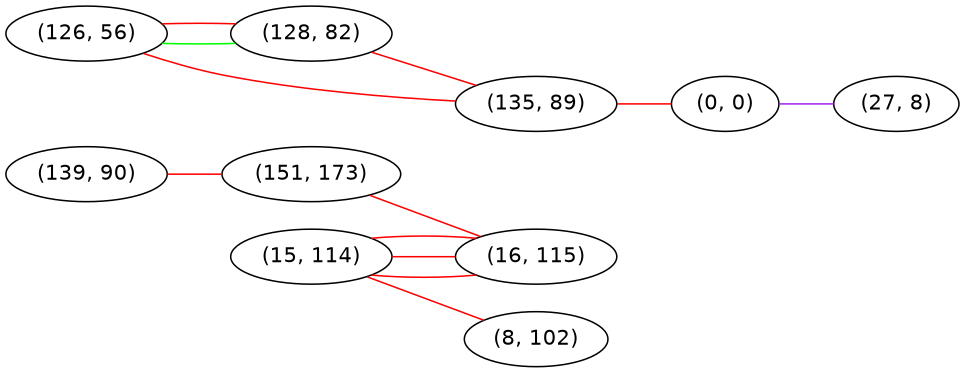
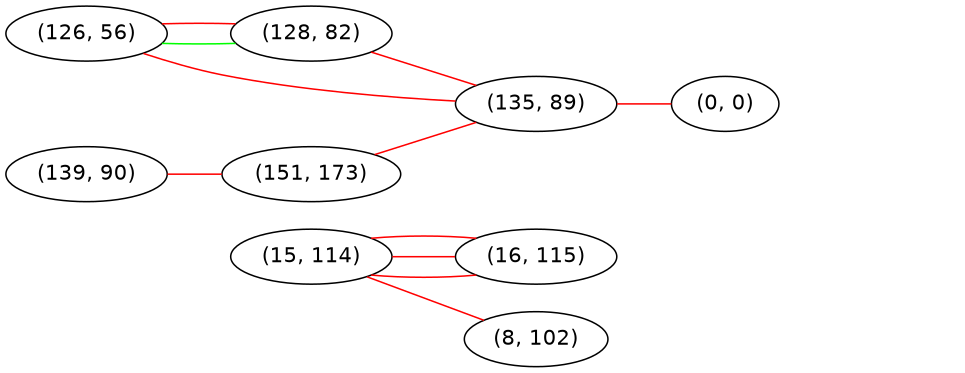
  graph {
    fontname="DejaVu Sans"
    rankdir=LR
    node [fontname="DejaVu Sans"]
    edge [color=red fontname="DejaVu Sans" weight=1]
    "(0, 0)"
-   "(27, 8)"
    n3 [label="(126, 56)"]
    "(128, 82)"
    "(135, 89)"
    n6 [label="(151, 173)"]
    "(139, 90)"
    "(16, 115)"
    "(15, 114)"
    "(8, 102)"
-   "(0, 0)" -- "(27, 8)" [color=purple weight=4]
    n3 -- "(128, 82)" [color=green weight=2]
    n3 -- "(128, 82)"
    n3 -- "(135, 89)"
    "(128, 82)" -- "(135, 89)"
    "(135, 89)" -- "(0, 0)"
-   n6 -- "(16, 115)"
+   n6 -- "(135, 89)"
    "(139, 90)" -- n6
    "(15, 114)" -- "(16, 115)"
    "(15, 114)" -- "(16, 115)"
    "(15, 114)" -- "(16, 115)"
    "(15, 114)" -- "(8, 102)"
  }
